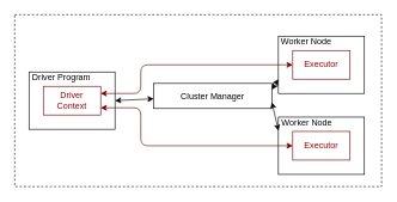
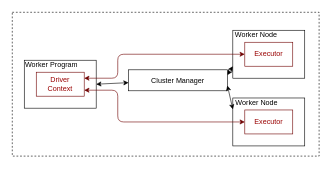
  <mxCell id="0" />
  <mxCell id="1" parent="0" />
  <mxCell id="2" value="" style="rounded=0;whiteSpace=wrap;html=1;shadow=0;sketch=0;fontColor=#000000;fillColor=none;dashed=1;" parent="1" vertex="1"><mxGeometry x="20" y="20" width="512" height="240" as="geometry" /></mxCell>
  <mxCell id="3" value="" style="rounded=0;whiteSpace=wrap;html=1;" parent="1" vertex="1"><mxGeometry x="40" y="100" width="120" height="80" as="geometry" /></mxCell>
  <mxCell id="4" value="Driver&lt;br&gt;Context" style="rounded=0;whiteSpace=wrap;html=1;fillColor=none;strokeColor=#6F0000;sketch=0;shadow=0;fontColor=#990000;" parent="1" vertex="1"><mxGeometry x="60" y="120" width="80" height="40" as="geometry" /></mxCell>
- <mxCell id="5" value="Driver Program" style="text;html=1;strokeColor=none;fillColor=none;align=center;verticalAlign=middle;whiteSpace=wrap;rounded=0;" parent="1" vertex="1"><mxGeometry x="38" y="98" width="95" height="20" as="geometry" /></mxCell>
+ <mxCell id="5" value="Worker Program" style="text;html=1;strokeColor=none;fillColor=none;align=center;verticalAlign=middle;whiteSpace=wrap;rounded=0;" parent="1" vertex="1"><mxGeometry x="38" y="98" width="95" height="20" as="geometry" /></mxCell>
  <mxCell id="6" value="Cluster Manager" style="rounded=0;whiteSpace=wrap;html=1;" parent="1" vertex="1"><mxGeometry x="214" y="116" width="165" height="35" as="geometry" /></mxCell>
  <mxCell id="7" value="" style="endArrow=classic;startArrow=classic;html=1;exitX=1;exitY=0.5;exitDx=0;exitDy=0;" parent="1" source="3" target="6" edge="1"><mxGeometry width="50" height="50" relative="1" as="geometry"><mxPoint x="380" y="260" as="sourcePoint" /><mxPoint x="430" y="210" as="targetPoint" /></mxGeometry></mxCell>
  <mxCell id="8" value="" style="rounded=0;whiteSpace=wrap;html=1;" parent="1" vertex="1"><mxGeometry x="388" y="50" width="120" height="80" as="geometry" /></mxCell>
  <mxCell id="9" value="" style="rounded=0;whiteSpace=wrap;html=1;" parent="1" vertex="1"><mxGeometry x="388" y="163" width="120" height="80" as="geometry" /></mxCell>
  <mxCell id="10" value="Executor" style="rounded=0;whiteSpace=wrap;html=1;fillColor=none;strokeColor=#6F0000;sketch=0;shadow=0;fontColor=#990000;" parent="1" vertex="1"><mxGeometry x="408" y="183" width="80" height="40" as="geometry" /></mxCell>
  <mxCell id="11" value="Executor" style="rounded=0;whiteSpace=wrap;html=1;fillColor=none;strokeColor=#6F0000;sketch=0;shadow=0;fontColor=#990000;" parent="1" vertex="1"><mxGeometry x="408" y="70" width="80" height="40" as="geometry" /></mxCell>
  <mxCell id="12" value="Worker Node" style="text;html=1;strokeColor=none;fillColor=none;align=center;verticalAlign=middle;whiteSpace=wrap;rounded=0;" parent="1" vertex="1"><mxGeometry x="388" y="162" width="80" height="20" as="geometry" /></mxCell>
  <mxCell id="13" value="Worker Node" style="text;html=1;strokeColor=none;fillColor=none;align=center;verticalAlign=middle;whiteSpace=wrap;rounded=0;" parent="1" vertex="1"><mxGeometry x="387" y="48" width="80" height="20" as="geometry" /></mxCell>
  <mxCell id="14" value="" style="endArrow=classic;startArrow=classic;html=1;exitX=1;exitY=0.25;exitDx=0;exitDy=0;entryX=0;entryY=0.75;entryDx=0;entryDy=0;" parent="1" source="6" target="8" edge="1"><mxGeometry width="50" height="50" relative="1" as="geometry"><mxPoint x="165" y="145" as="sourcePoint" /><mxPoint x="225" y="145" as="targetPoint" /></mxGeometry></mxCell>
  <mxCell id="15" value="" style="endArrow=classic;startArrow=classic;html=1;exitX=1;exitY=0.75;exitDx=0;exitDy=0;entryX=0;entryY=1;entryDx=0;entryDy=0;" parent="1" source="6" target="12" edge="1"><mxGeometry width="50" height="50" relative="1" as="geometry"><mxPoint x="170" y="150" as="sourcePoint" /><mxPoint x="230" y="150" as="targetPoint" /></mxGeometry></mxCell>
  <mxCell id="16" value="" style="endArrow=classic;startArrow=classic;html=1;exitX=1;exitY=0.25;exitDx=0;exitDy=0;entryX=0;entryY=0.5;entryDx=0;entryDy=0;edgeStyle=orthogonalEdgeStyle;fontColor=#000000;fillColor=#a20025;strokeColor=#6F0000;" parent="1" source="4" target="11" edge="1"><mxGeometry width="50" height="50" relative="1" as="geometry"><mxPoint x="165" y="145" as="sourcePoint" /><mxPoint x="225" y="145" as="targetPoint" /><Array as="points"><mxPoint x="196" y="130" /><mxPoint x="196" y="90" /></Array></mxGeometry></mxCell>
  <mxCell id="17" value="" style="endArrow=classic;startArrow=classic;html=1;exitX=1;exitY=0.75;exitDx=0;exitDy=0;entryX=0;entryY=0.5;entryDx=0;entryDy=0;edgeStyle=orthogonalEdgeStyle;fontColor=#000000;fillColor=#a20025;strokeColor=#6F0000;" parent="1" source="4" target="10" edge="1"><mxGeometry width="50" height="50" relative="1" as="geometry"><mxPoint x="145" y="135" as="sourcePoint" /><mxPoint x="425" y="85" as="targetPoint" /><Array as="points"><mxPoint x="196" y="150" /><mxPoint x="196" y="203" /></Array></mxGeometry></mxCell>
  <mxCell id="18" value="" style="shape=image;verticalLabelPosition=bottom;labelBackgroundColor=#ffffff;verticalAlign=top;aspect=fixed;imageAspect=0;image=https://upload.wikimedia.org/wikipedia/commons/thumb/f/f3/Apache_Spark_logo.svg/1200px-Apache_Spark_logo.svg.png;" parent="1" vertex="1"><mxGeometry x="25" y="22" width="32" height="16.62" as="geometry" /></mxCell>
